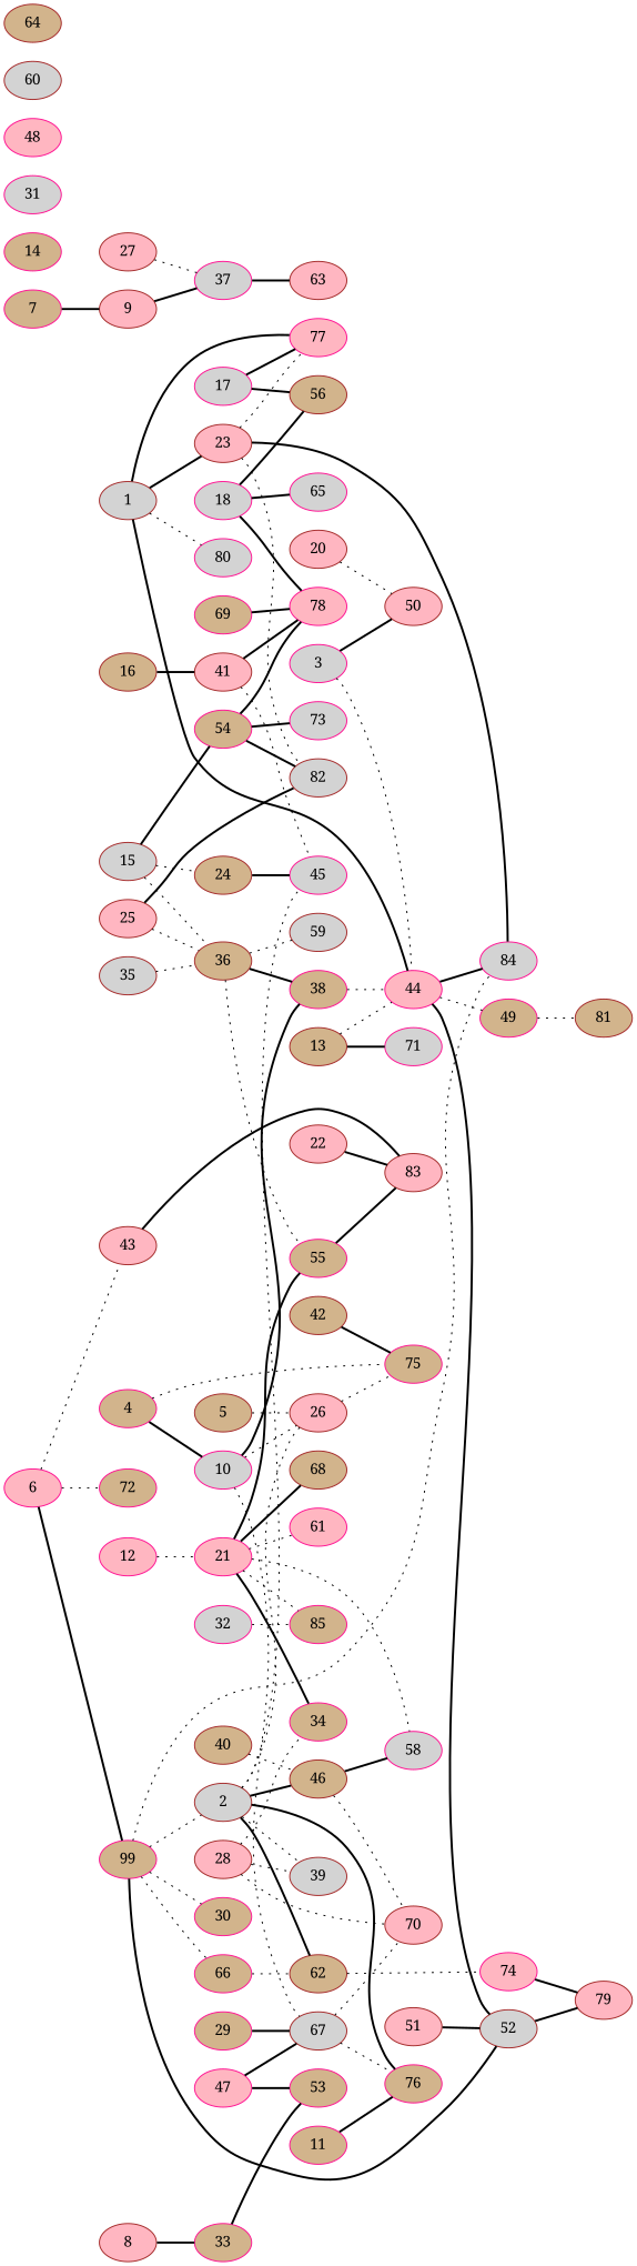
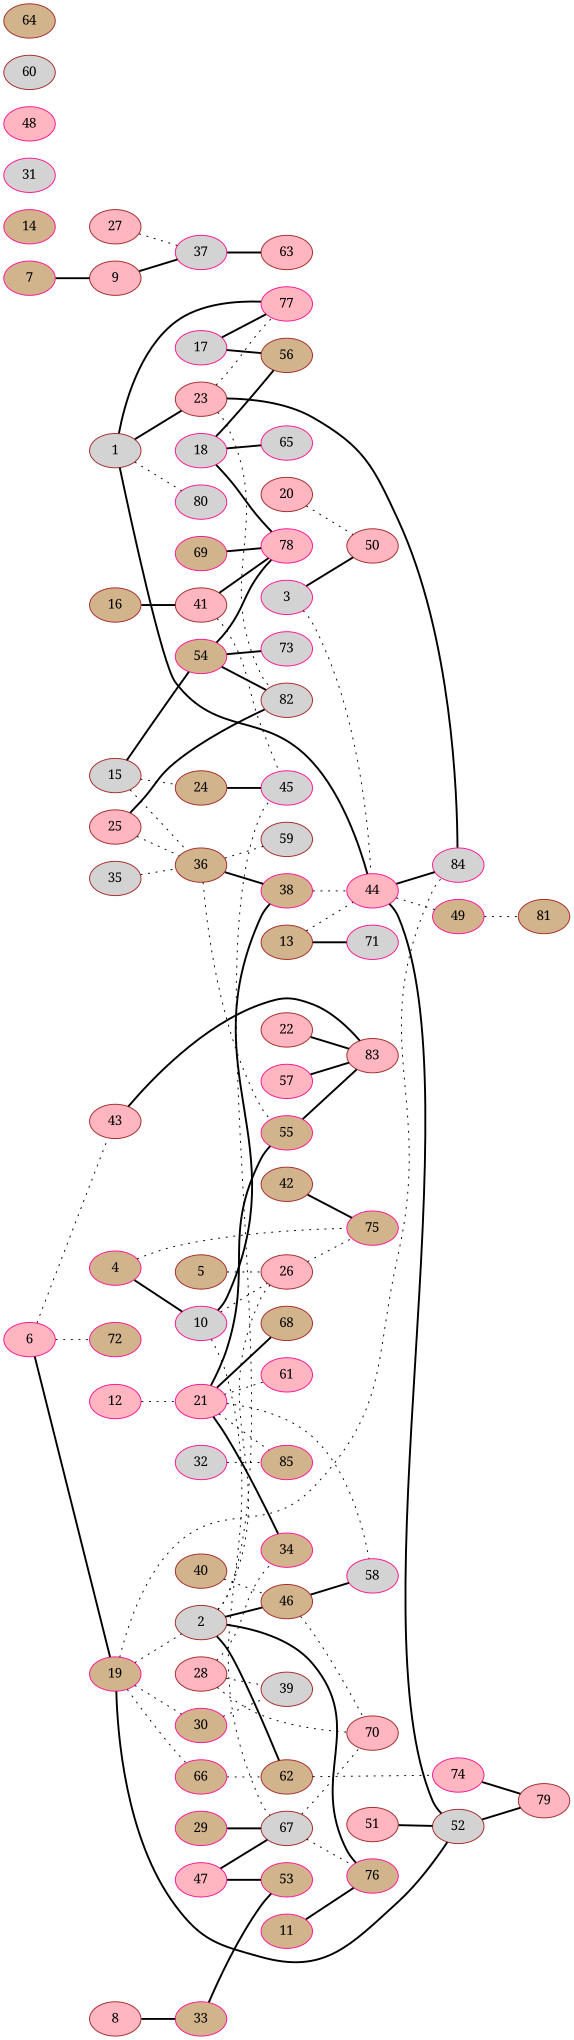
  graph {
    fontname="Noto Serif"
    rankdir=LR
    node [color=deeppink fillcolor=tan fontname="Noto Serif" style=filled]
    edge [fontname="Noto Serif" style=bold]
    1 [color=brown fillcolor=lightgrey]
    23 [color=brown fillcolor=lightpink]
    44 [fillcolor=lightpink]
    77 [fillcolor=lightpink]
    80 [fillcolor=lightgrey]
    84 [fillcolor=lightgrey]
    82 [color=brown fillcolor=lightgrey]
    52 [color=brown fillcolor=lightgrey]
    49
    2 [color=brown fillcolor=lightgrey]
    26 [color=brown fillcolor=lightpink]
    45 [fillcolor=lightgrey]
    46 [color=brown]
    62 [color=brown]
    76
    75
    58 [fillcolor=lightgrey]
    70 [color=brown fillcolor=lightpink]
    74 [fillcolor=lightpink]
    3 [fillcolor=lightgrey]
    50 [color=brown fillcolor=lightpink]
    10 [fillcolor=lightgrey]
    4
    38
    67 [color=brown fillcolor=lightgrey]
    5 [color=brown]
    6 [fillcolor=lightpink]
-   19 [label=99]
+   19
    43 [color=brown fillcolor=lightpink]
    72
    30
    66
    83 [color=brown fillcolor=lightpink]
    9 [color=brown fillcolor=lightpink]
    7
    37 [fillcolor=lightgrey]
    8 [color=brown fillcolor=lightpink]
    33
    53
    63 [color=brown fillcolor=lightpink]
    11
    12 [fillcolor=lightpink]
    21 [fillcolor=lightpink]
    34
    55
    61 [fillcolor=lightpink]
    68 [color=brown]
    85
    13 [color=brown]
    71 [fillcolor=lightgrey]
    14
    15 [color=brown fillcolor=lightgrey]
    24 [color=brown]
    36 [color=brown]
    54
    59 [color=brown fillcolor=lightgrey]
    78 [fillcolor=lightpink]
    73 [fillcolor=lightgrey]
    16 [color=brown]
    41 [color=brown fillcolor=lightpink]
    17 [fillcolor=lightgrey]
    56 [color=brown]
    18 [fillcolor=lightgrey]
    65 [fillcolor=lightgrey]
    39 [color=brown fillcolor=lightgrey]
    42 [color=brown]
    79 [color=brown fillcolor=lightpink]
    20 [color=brown fillcolor=lightpink]
    22 [color=brown fillcolor=lightpink]
    25 [color=brown fillcolor=lightpink]
    27 [color=brown fillcolor=lightpink]
    28 [color=brown fillcolor=lightpink]
    29
    31 [fillcolor=lightgrey]
    32 [fillcolor=lightgrey]
    35 [color=brown fillcolor=lightgrey]
    40 [color=brown]
    81 [color=brown]
    47 [fillcolor=lightpink]
    48 [fillcolor=lightpink]
    51 [color=brown fillcolor=lightpink]
+   57 [fillcolor=lightpink]
    60 [color=brown fillcolor=lightgrey]
    64 [color=brown]
    69
    1 -- 23
    1 -- 44
    1 -- 77
    1 -- 80 [style=dotted]
    23 -- 77 [style=dotted]
    23 -- 84
    23 -- 82 [style=dotted]
    44 -- 84
    44 -- 52
    44 -- 49 [style=dotted]
    52 -- 79
    49 -- 81 [style=dotted]
    2 -- 26 [style=dotted]
    2 -- 45 [style=dotted]
    2 -- 46
    2 -- 62
    2 -- 76
    26 -- 75 [style=dotted]
    46 -- 58
    46 -- 70 [style=dotted]
    62 -- 74 [style=dotted]
    74 -- 79
    3 -- 44 [style=dotted]
    3 -- 50
    10 -- 26 [style=dotted]
    10 -- 38
    10 -- 67 [style=dotted]
    4 -- 75 [style=dotted]
    4 -- 10
    38 -- 44 [style=dotted]
    67 -- 76 [style=dotted]
    67 -- 70 [style=dotted]
    5 -- 26 [style=dotted]
    6 -- 19
    6 -- 43 [style=dotted]
    6 -- 72 [style=dotted]
    19 -- 84 [style=dotted]
    19 -- 52
    19 -- 2 [style=dotted]
    19 -- 30 [style=dotted]
    19 -- 66 [style=dotted]
    43 -- 83
-   2 -- 39 [style=dotted]
+   30 -- 39 [style=dotted]
    66 -- 62 [style=dotted]
    9 -- 37
    7 -- 9
    37 -- 63
    8 -- 33
    33 -- 53
    11 -- 76
    12 -- 21 [style=dotted]
    21 -- 58 [style=dotted]
    21 -- 34
    21 -- 55
    21 -- 61 [style=dotted]
    21 -- 68
    21 -- 85 [style=dotted]
    55 -- 83
    13 -- 44 [style=dotted]
    13 -- 71
    15 -- 24 [style=dotted]
    15 -- 36 [style=dotted]
    15 -- 54
    24 -- 45
    36 -- 38
    36 -- 55 [style=dotted]
    36 -- 59 [style=dotted]
    54 -- 82
    54 -- 78
    54 -- 73
    16 -- 41
    41 -- 45 [style=dotted]
    41 -- 78
    17 -- 77
    17 -- 56
    18 -- 78
    18 -- 56
    18 -- 65
    42 -- 75
    20 -- 50 [style=dotted]
    22 -- 83
    25 -- 82
    25 -- 36 [style=dotted]
    27 -- 37 [style=dotted]
    28 -- 70 [style=dotted]
    28 -- 34 [style=dotted]
    28 -- 39 [style=dotted]
    29 -- 67
    32 -- 85 [style=dotted]
    35 -- 36 [style=dotted]
    40 -- 46 [style=dotted]
    47 -- 67
    47 -- 53
    51 -- 52
+   57 -- 83
    69 -- 78
  }
